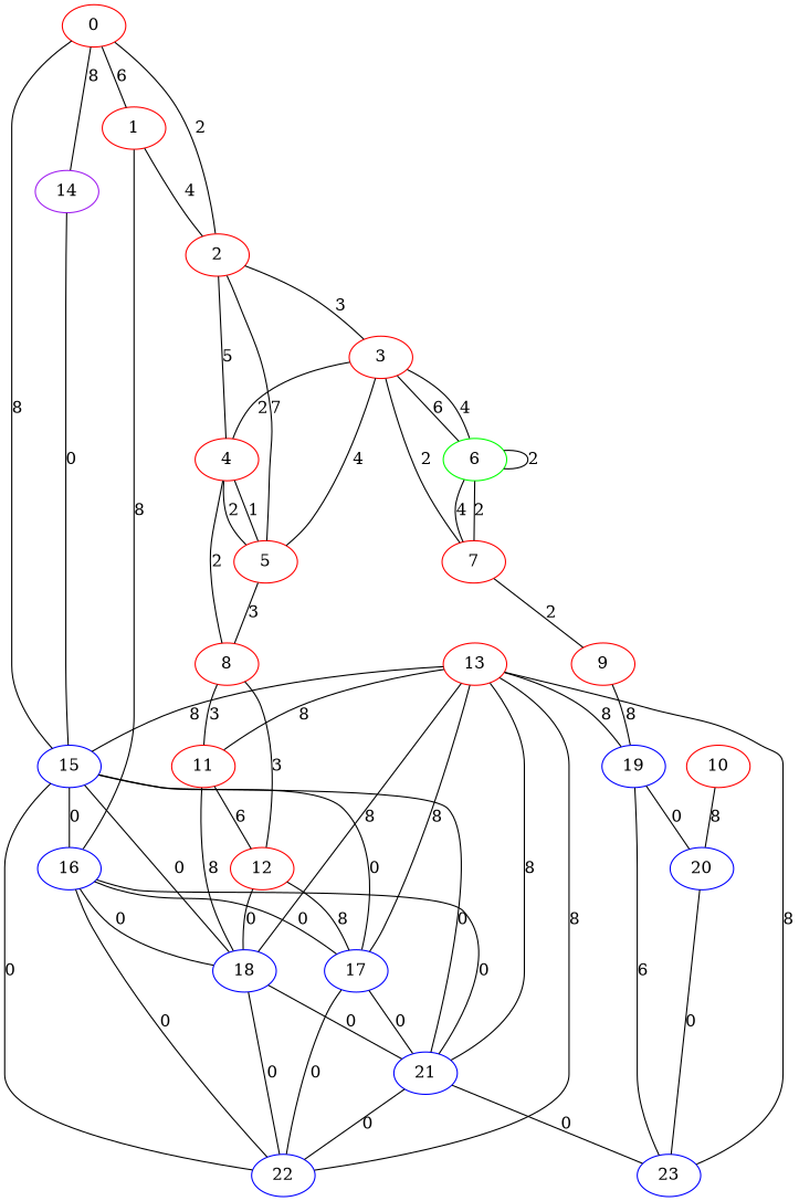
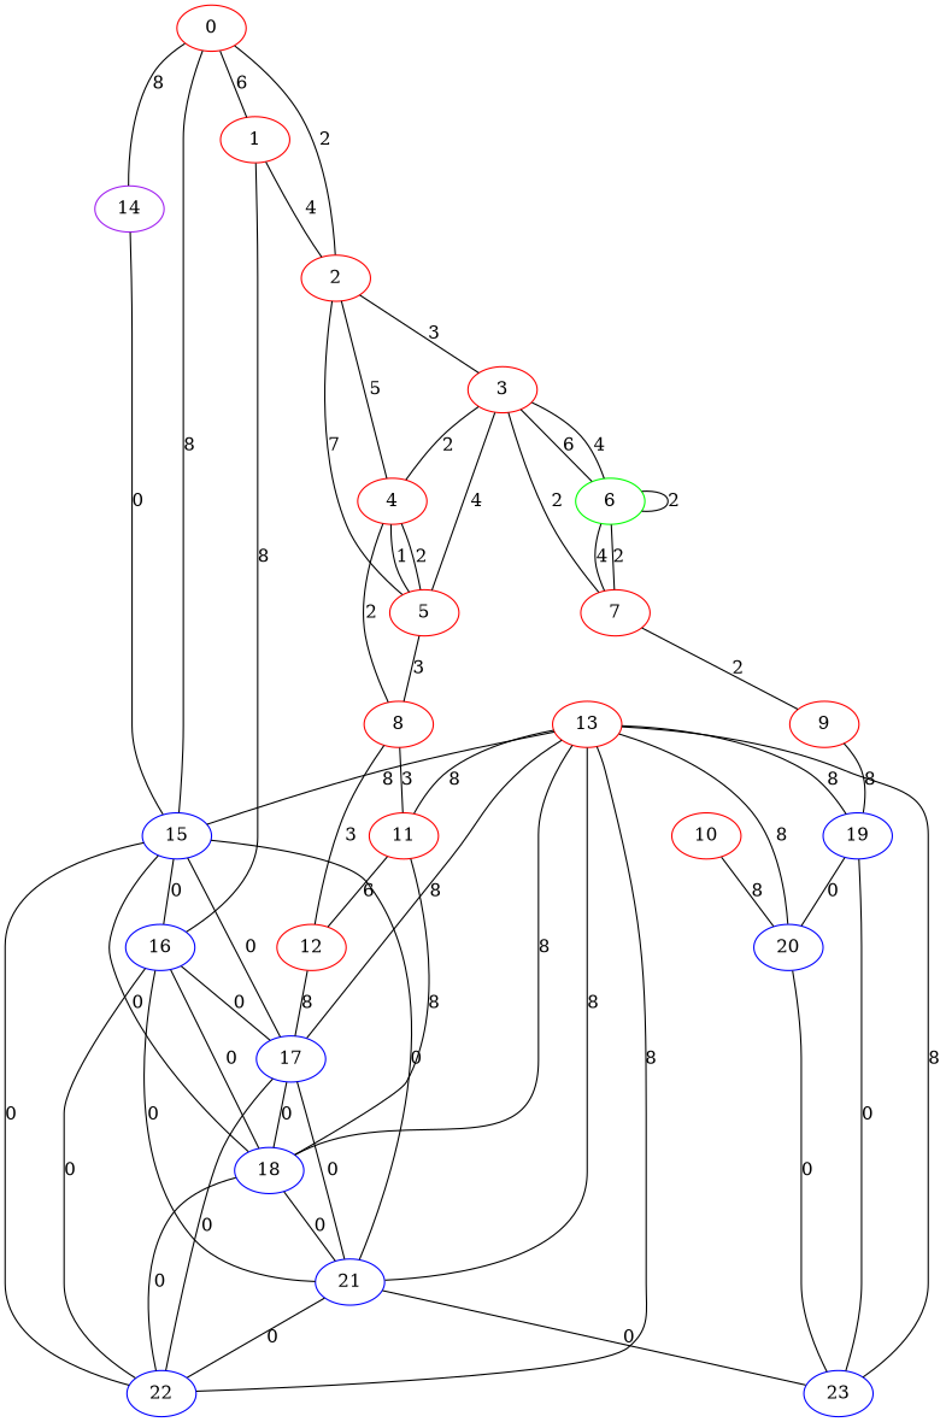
  graph {
    fontname="DejaVu Serif"
    node [color=red fontname="DejaVu Serif" weight=1]
    edge [fontname="DejaVu Serif"]
    0
    1
    2
    14 [color=purple weight=4]
    15 [color=blue weight=3]
    16 [color=blue weight=3]
    3
    4
    5
    18 [color=blue weight=3]
    17 [color=blue weight=3]
    21 [color=blue weight=3]
    22 [color=blue weight=3]
    6 [color=green weight=2]
    7
    8
    9
    11
    12
    19 [color=blue weight=3]
    20 [color=blue weight=3]
    10
    23 [color=blue weight=3]
    13
    0 -- 1 [label=6]
    0 -- 2 [label=2]
    0 -- 14 [label=8]
    0 -- 15 [label=8]
    1 -- 2 [label=4]
    1 -- 16 [label=8]
    2 -- 3 [label=3]
    2 -- 4 [label=5]
    2 -- 5 [label=7]
    14 -- 15 [label=0]
    15 -- 16 [label=0]
    15 -- 18 [label=0]
    15 -- 17 [label=0]
    15 -- 21 [label=0]
    15 -- 22 [label=0]
    16 -- 18 [label=0]
    16 -- 17 [label=0]
    16 -- 21 [label=0]
    16 -- 22 [label=0]
    3 -- 4 [label=2]
    3 -- 5 [label=4]
    3 -- 6 [label=6]
    3 -- 6 [label=4]
    3 -- 7 [label=2]
    4 -- 5 [label=2]
    4 -- 5 [label=1]
    4 -- 8 [label=2]
    5 -- 8 [label=3]
    18 -- 21 [label=0]
    18 -- 22 [label=0]
-   12 -- 18 [label=0]
+   17 -- 18 [label=0]
    17 -- 21 [label=0]
    17 -- 22 [label=0]
    21 -- 22 [label=0]
    21 -- 23 [label=0]
    6 -- 6 [label=2]
    6 -- 7 [label=4]
    6 -- 7 [label=2]
    7 -- 9 [label=2]
    8 -- 11 [label=3]
    8 -- 12 [label=3]
    9 -- 19 [label=8]
    11 -- 18 [label=8]
    11 -- 12 [label=6]
    12 -- 17 [label=8]
    19 -- 20 [label=0]
-   19 -- 23 [label=6]
+   19 -- 23 [label=0]
    20 -- 23 [label=0]
    10 -- 20 [label=8]
    13 -- 15 [label=8]
    13 -- 18 [label=8]
    13 -- 17 [label=8]
    13 -- 21 [label=8]
    13 -- 22 [label=8]
    13 -- 11 [label=8]
    13 -- 19 [label=8]
+   13 -- 20 [label=8]
    13 -- 23 [label=8]
  }
